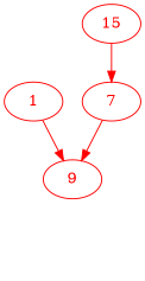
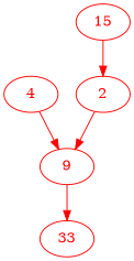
  digraph {
    node [color=red fontcolor=red]
    edge [color=red]
-   1
+   1 [label=4]
    9
-   7
+   33
+   7 [label=2]
    15
    1 -> 9
+   9 -> 33
    7 -> 9
    15 -> 7
  }
